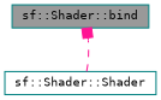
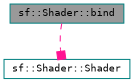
  digraph {
    rankdir=TB
    fontname="DejaVu Sans Mono"
    node [color=teal fontname="DejaVu Sans Mono" fontsize=10 shape=box style=filled]
    n1 [fillcolor=grey60 fontcolor=black height=0.2 label="sf::Shader::bind" width=0.4]
    n2 [fillcolor=white height=0.2 label="sf::Shader::Shader" width=0.4]
-   n2 -> n1 [color=deeppink fontname="DejaVu Sans Mono" fontsize=10 labelfontname=Helvetica labelfontsize=10 style=dashed arrowhead=box]
+   n1 -> n2 [color=deeppink fontname="DejaVu Sans Mono" fontsize=10 labelfontname=Helvetica labelfontsize=10 style=dashed arrowhead=box]
  }
